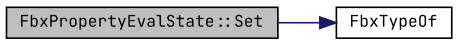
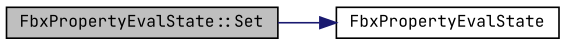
  digraph {
    rankdir=LR
    fontname="JetBrains Mono"
    node [color=black fontname="JetBrains Mono" fontsize=10 shape=record style=filled]
    n1 [fillcolor=grey75 fontcolor=black height=0.2 label="FbxPropertyEvalState::Set" width=0.4]
-   n2 [fillcolor=white height=0.2 label=FbxTypeOf width=0.4]
+   n2 [fillcolor=white height=0.2 label=FbxPropertyEvalState width=0.4]
    n1 -> n2 [color=midnightblue fontname="JetBrains Mono" fontsize=10 labelfontname=Helvetica labelfontsize=10 style=solid]
  }
